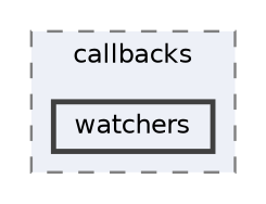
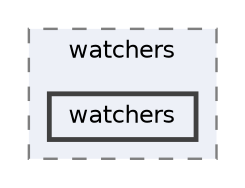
  digraph {
    compound=true
    fontname="DejaVu Sans"
    n1 [color=grey25 fillcolor="#edf0f7" fontname="DejaVu Sans" fontsize=10 height=0.2 label=watchers shape=box style="filled,bold" width=0.4]
    subgraph cluster_1 {
      bgcolor="#edf0f7"
      fontsize=10
-     label=callbacks
+     label=watchers
      pencolor=grey50
      style="filled,dashed"
      n1
    }
  }
